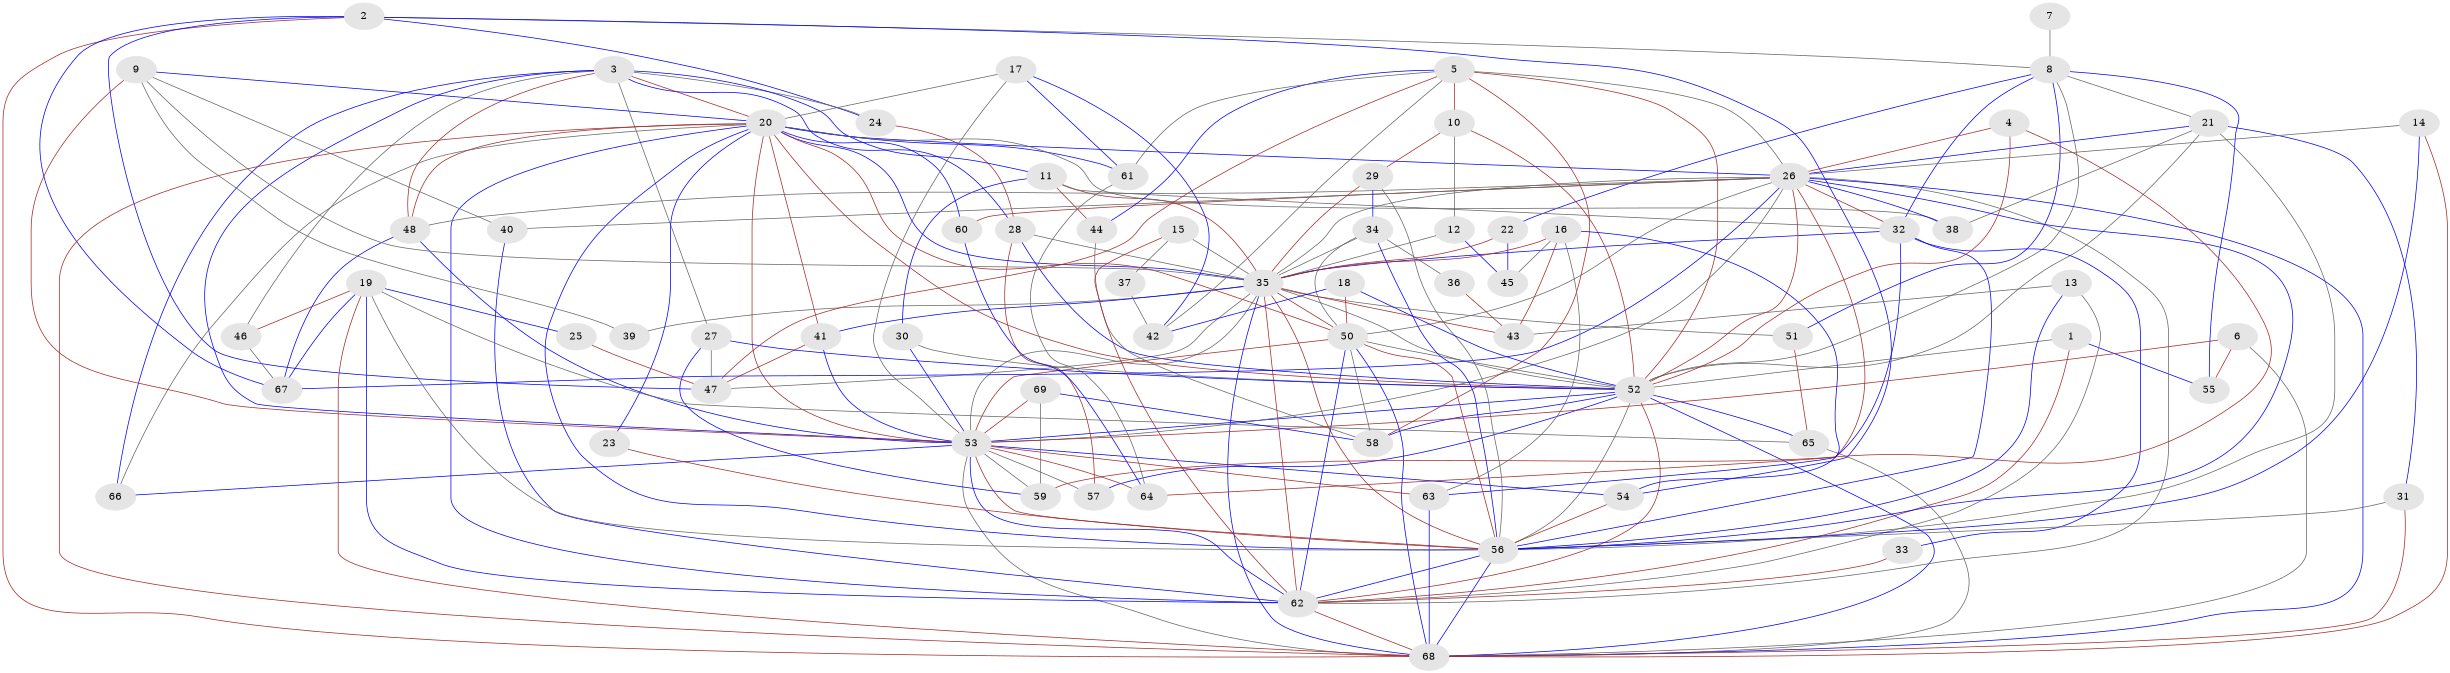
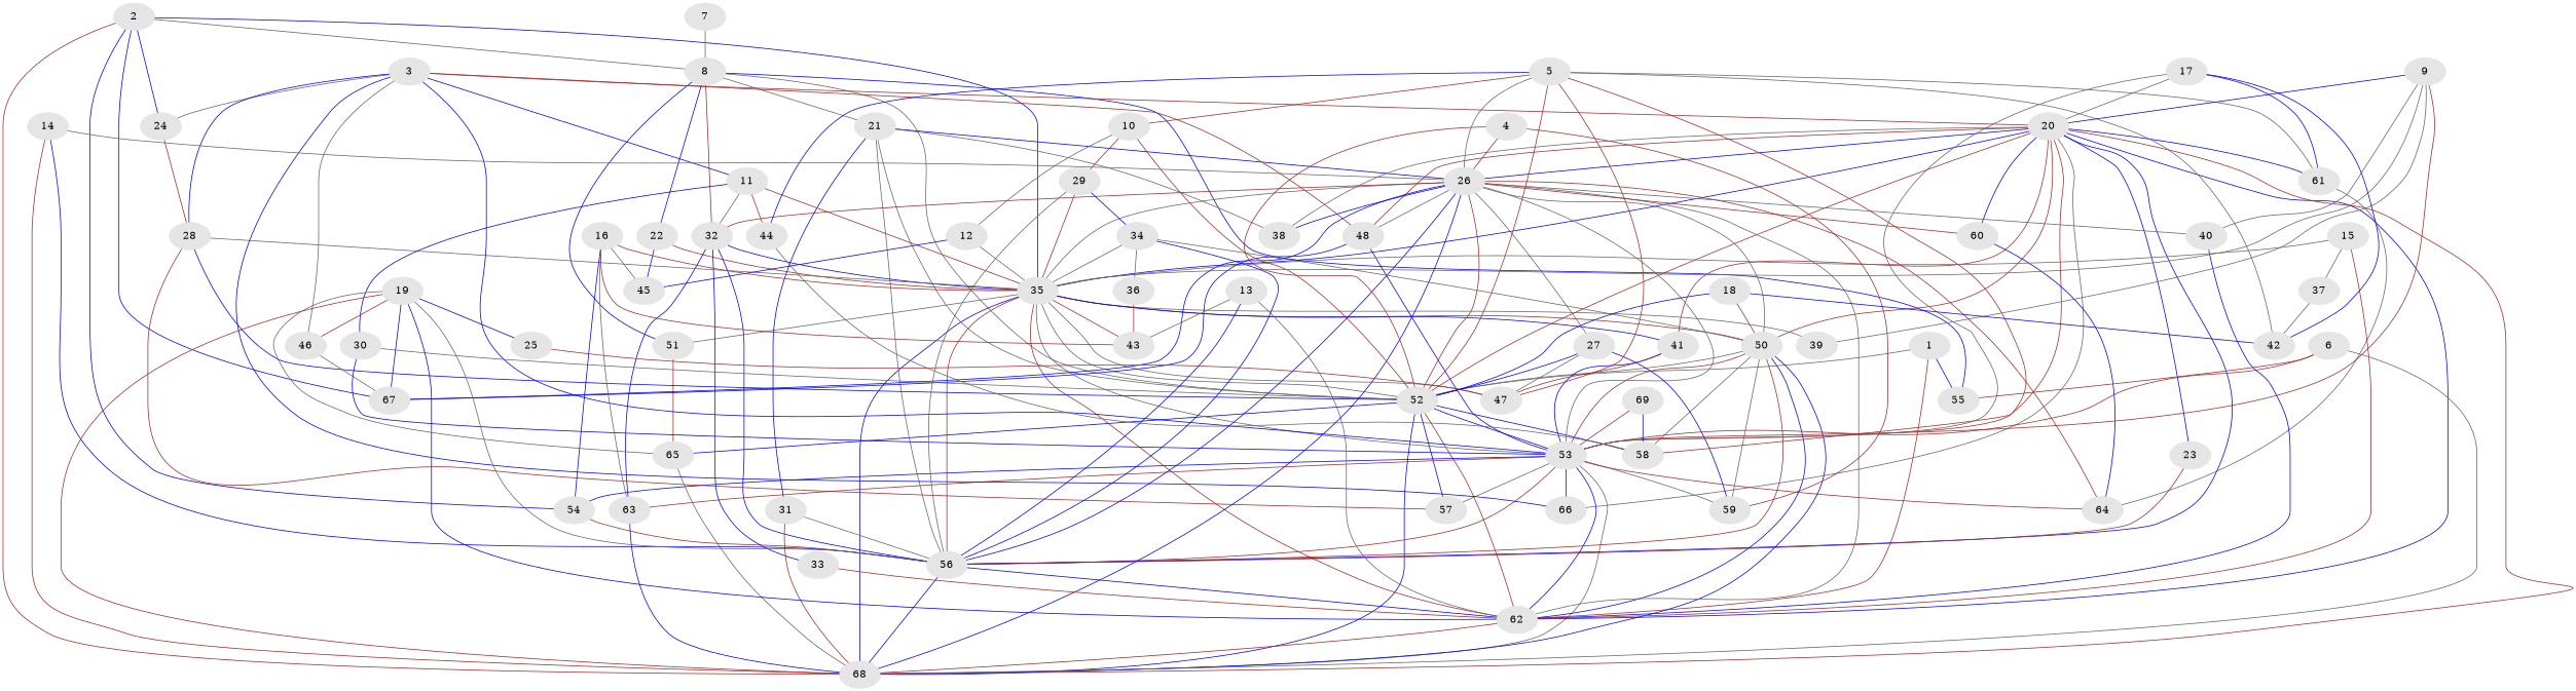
  graph {
    node [color=gray90 style=filled]
    edge [color=blue weight=1.0]
    1
    52
    55
    62
    68
    53
    58
    56
    65
    57
    2
    8
    24
    35
    54
    67
    21
    22
    32
    51
    28
    47
    39
    43
    50
    41
    3
    11
    20
    46
    48
    66
    44
    30
    26
    61
    23
    38
    60
    59
    63
    64
    4
    40
    27
    5
    10
    42
    12
    29
    6
    7
    31
    45
    33
    9
    34
    13
    14
    15
    37
    16
    17
    18
    19
    25
    36
    n68 [label=69]
    1 -- 52 [color=gray40]
    1 -- 55
    1 -- 62 [color=brown]
    52 -- 62 [color=brown weight=2.0]
    52 -- 68
    52 -- 53
    52 -- 58
-   52 -- 56 [color=gray40 weight=2.0]
    52 -- 65 [weight=2.0]
    52 -- 57
    62 -- 68 [color=brown]
    53 -- 62
    53 -- 68 [color=gray40]
    53 -- 56 [color=brown]
    53 -- 57 [color=gray40]
    53 -- 54
    53 -- 66
    53 -- 59 [color=gray40]
    53 -- 63 [color=brown]
    53 -- 64 [color=brown]
    56 -- 62
    56 -- 68 [weight=2.0]
    65 -- 68 [color=gray40 weight=2.0]
    2 -- 68 [color=brown]
    2 -- 8 [color=gray40]
    2 -- 24
-   2 -- 47
+   2 -- 35
    2 -- 54
    2 -- 67
    8 -- 52 [color=gray40]
    8 -- 55
    8 -- 21 [color=gray40]
    8 -- 22
-   8 -- 32
+   8 -- 32 [color=brown]
    8 -- 51
    24 -- 28 [color=brown]
    35 -- 52 [color=gray40 weight=2.0]
    35 -- 62 [color=brown weight=2.0]
    35 -- 68 [weight=3.0]
    35 -- 53 [color=gray40 weight=3.0]
    35 -- 56 [color=brown weight=4.0]
    35 -- 51 [color=gray40]
    35 -- 47 [color=gray40]
    35 -- 39 [color=gray40]
    35 -- 43 [color=brown]
    35 -- 50 [color=brown weight=2.0]
    35 -- 41
    54 -- 56 [color=brown]
    21 -- 52 [color=gray40]
    21 -- 56 [color=gray40]
    21 -- 26
    21 -- 38 [color=gray40]
    21 -- 31
    22 -- 35 [color=brown]
    22 -- 45
    32 -- 56
    32 -- 35
    32 -- 63
    32 -- 33
    51 -- 65 [color=brown]
    28 -- 52
    28 -- 57 [color=brown]
    28 -- 35 [color=gray40]
    50 -- 52 [color=gray40]
    50 -- 62
    50 -- 68
    50 -- 53 [color=brown]
    50 -- 58 [color=gray40]
    50 -- 56 [color=brown]
-   n68 -- 59 [color=gray40]
+   50 -- 59 [color=gray40]
    41 -- 53
    41 -- 47 [color=brown]
    3 -- 53
    3 -- 24 [color=gray40]
    3 -- 28
    3 -- 11
    3 -- 20 [color=brown]
    3 -- 46 [color=gray40]
    3 -- 48 [color=brown]
    3 -- 66
    11 -- 35 [color=brown]
    11 -- 32 [color=gray40]
    11 -- 44 [color=brown]
    11 -- 30
    20 -- 52 [color=brown]
    20 -- 62
    20 -- 68 [color=brown]
    20 -- 53 [color=brown]
    20 -- 56
    20 -- 35 [weight=4.0]
    20 -- 50 [color=brown]
    20 -- 41 [color=brown]
    20 -- 48 [color=brown]
    20 -- 66 [color=gray40 weight=3.0]
    20 -- 26
    20 -- 61
    20 -- 23
    20 -- 38 [color=gray40]
    20 -- 60
    46 -- 67 [color=gray40]
    48 -- 53
    48 -- 67
    44 -- 58 [color=gray40]
    30 -- 52 [color=gray40]
    30 -- 53
    26 -- 52 [color=brown]
    26 -- 62 [color=gray40 weight=2.0]
    26 -- 68
    26 -- 53 [color=gray40]
    26 -- 56 [weight=3.0]
    26 -- 35 [color=gray40 weight=2.0]
    26 -- 67
    26 -- 32 [color=brown]
    26 -- 50 [color=gray40 weight=2.0]
    26 -- 48 [color=gray40]
    26 -- 38
    26 -- 60 [color=brown]
    26 -- 64 [color=brown]
    26 -- 40 [color=gray40]
-   3 -- 27 [color=gray40]
+   26 -- 27 [color=gray40]
    61 -- 64 [color=gray40]
    23 -- 56 [color=brown]
    60 -- 64
    63 -- 68
    4 -- 52 [color=brown]
    4 -- 26 [color=brown]
    4 -- 59 [color=brown]
    40 -- 62
    27 -- 52
    27 -- 47 [color=gray40]
    27 -- 59
    5 -- 52 [color=brown weight=2.0]
    5 -- 58 [color=brown]
    5 -- 47 [color=brown]
    5 -- 44
    5 -- 26 [color=gray40]
    5 -- 61 [color=gray40]
    5 -- 10 [color=brown]
    5 -- 42 [color=gray40]
    10 -- 52 [color=brown]
    10 -- 12 [color=gray40]
    10 -- 29 [color=brown]
    12 -- 35 [color=gray40]
    12 -- 45
    29 -- 56 [color=gray40]
    29 -- 35 [color=brown weight=2.0]
    29 -- 34
    6 -- 55 [color=brown]
    6 -- 68 [color=gray40]
    6 -- 53 [color=brown]
    7 -- 8 [color=gray40]
    31 -- 68 [color=brown]
    31 -- 56 [color=gray40]
    33 -- 62 [color=brown]
    9 -- 53 [color=brown weight=2.0]
    9 -- 35 [color=gray40]
    9 -- 39 [color=gray40]
    9 -- 20
    9 -- 40 [color=gray40]
    34 -- 56
    34 -- 35 [color=gray40]
    34 -- 50 [color=gray40]
    34 -- 36 [color=gray40]
    13 -- 62 [color=gray40]
    13 -- 56
    13 -- 43 [color=gray40]
    14 -- 68 [color=brown]
    14 -- 56
    14 -- 26 [color=gray40]
    15 -- 62 [color=brown]
    15 -- 35 [color=gray40]
    15 -- 37 [color=gray40]
    37 -- 42 [color=gray40]
    16 -- 35 [color=brown]
    16 -- 54
    16 -- 43 [color=brown]
    16 -- 63 [color=gray40]
    16 -- 45 [color=gray40]
    17 -- 53 [color=gray40]
    17 -- 20 [color=gray40]
    17 -- 61
    17 -- 42
    18 -- 52
    18 -- 50 [color=brown]
    18 -- 42
    19 -- 62
    19 -- 68 [color=brown]
    19 -- 56 [color=gray40]
    19 -- 65 [color=gray40]
    19 -- 67
    19 -- 46 [color=brown]
    19 -- 25
    25 -- 47 [color=brown]
    36 -- 43 [color=brown]
    n68 -- 53 [color=brown]
    n68 -- 58
  }
